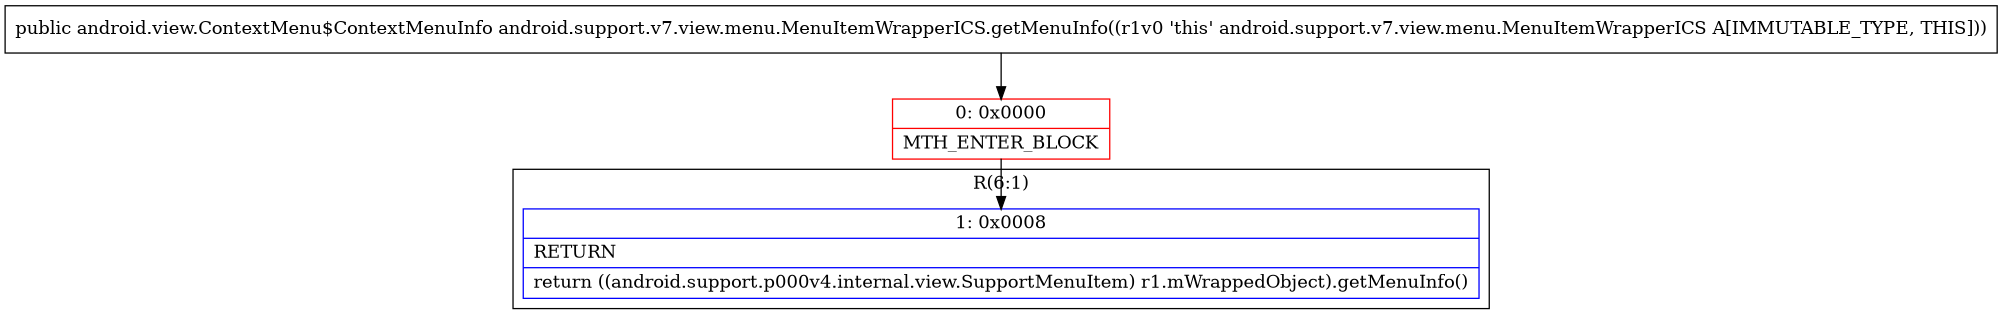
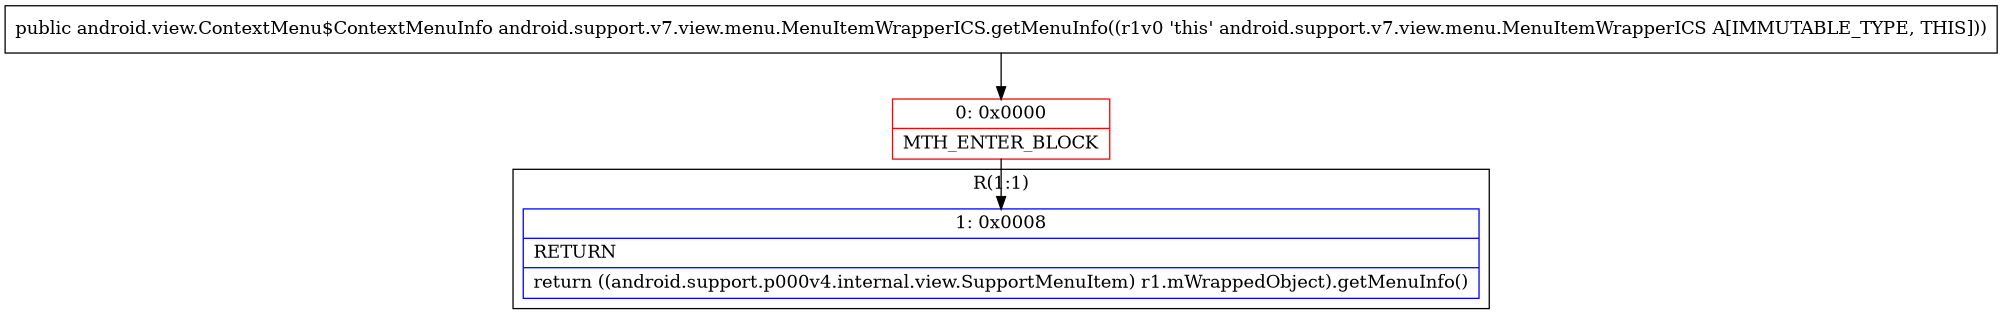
  digraph {
    node [shape=record]
    n1 [color=blue label="{1\:\ 0x0008|RETURN\l|return ((android.support.p000v4.internal.view.SupportMenuItem) r1.mWrappedObject).getMenuInfo()\l}"]
    n2 [color=red label="{0\:\ 0x0000|MTH_ENTER_BLOCK\l}"]
    n3 [label="{public android.view.ContextMenu$ContextMenuInfo android.support.v7.view.menu.MenuItemWrapperICS.getMenuInfo((r1v0 'this' android.support.v7.view.menu.MenuItemWrapperICS A[IMMUTABLE_TYPE, THIS])) }"]
    subgraph cluster_1 {
-     label="R(6:1)"
+     label="R(1:1)"
      n1
    }
    n2 -> n1
    n3 -> n2
  }
